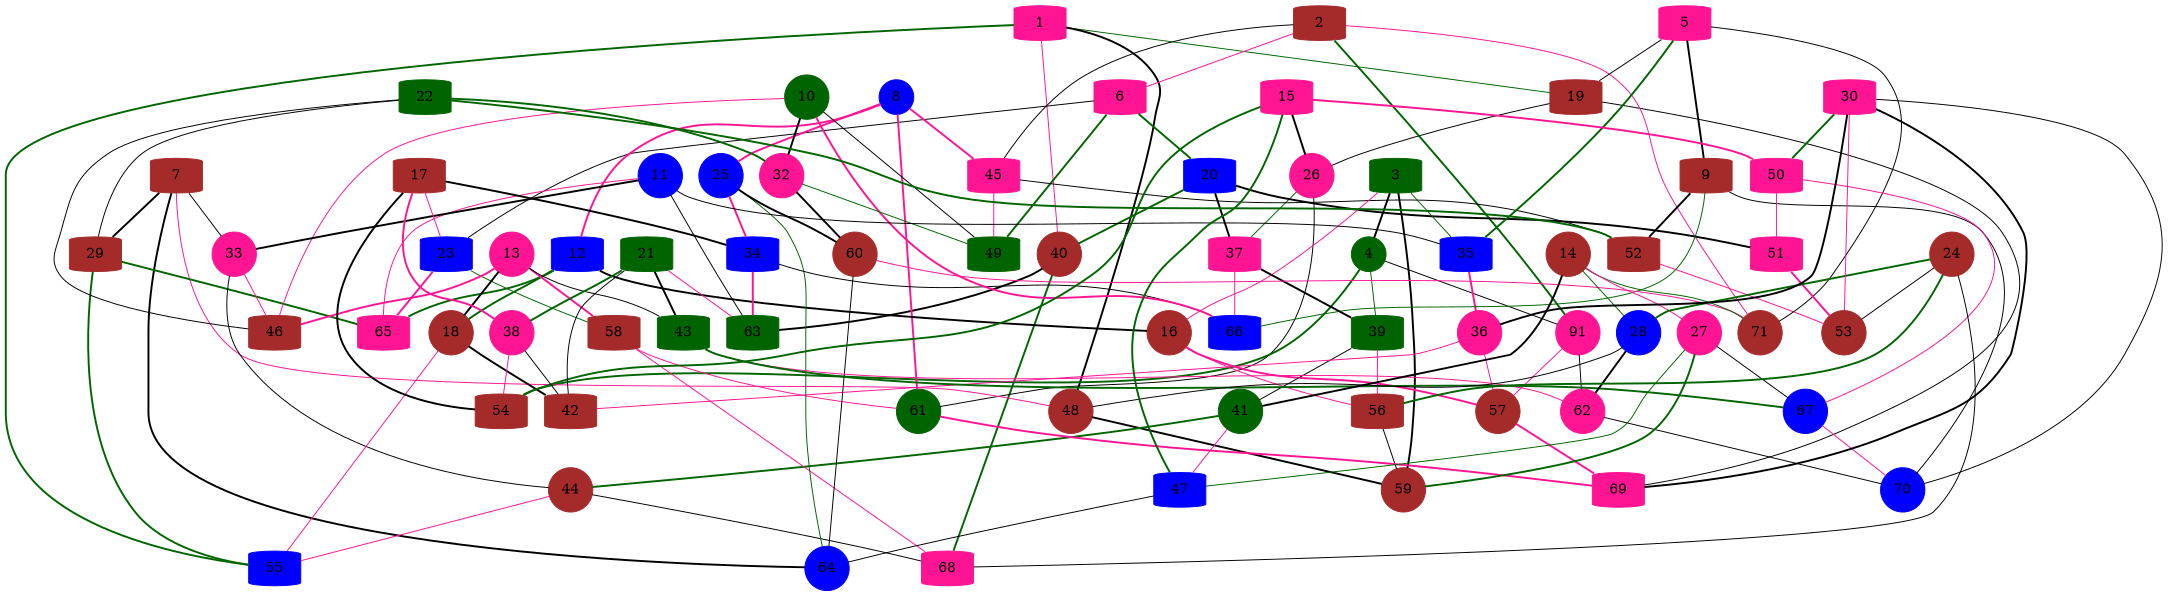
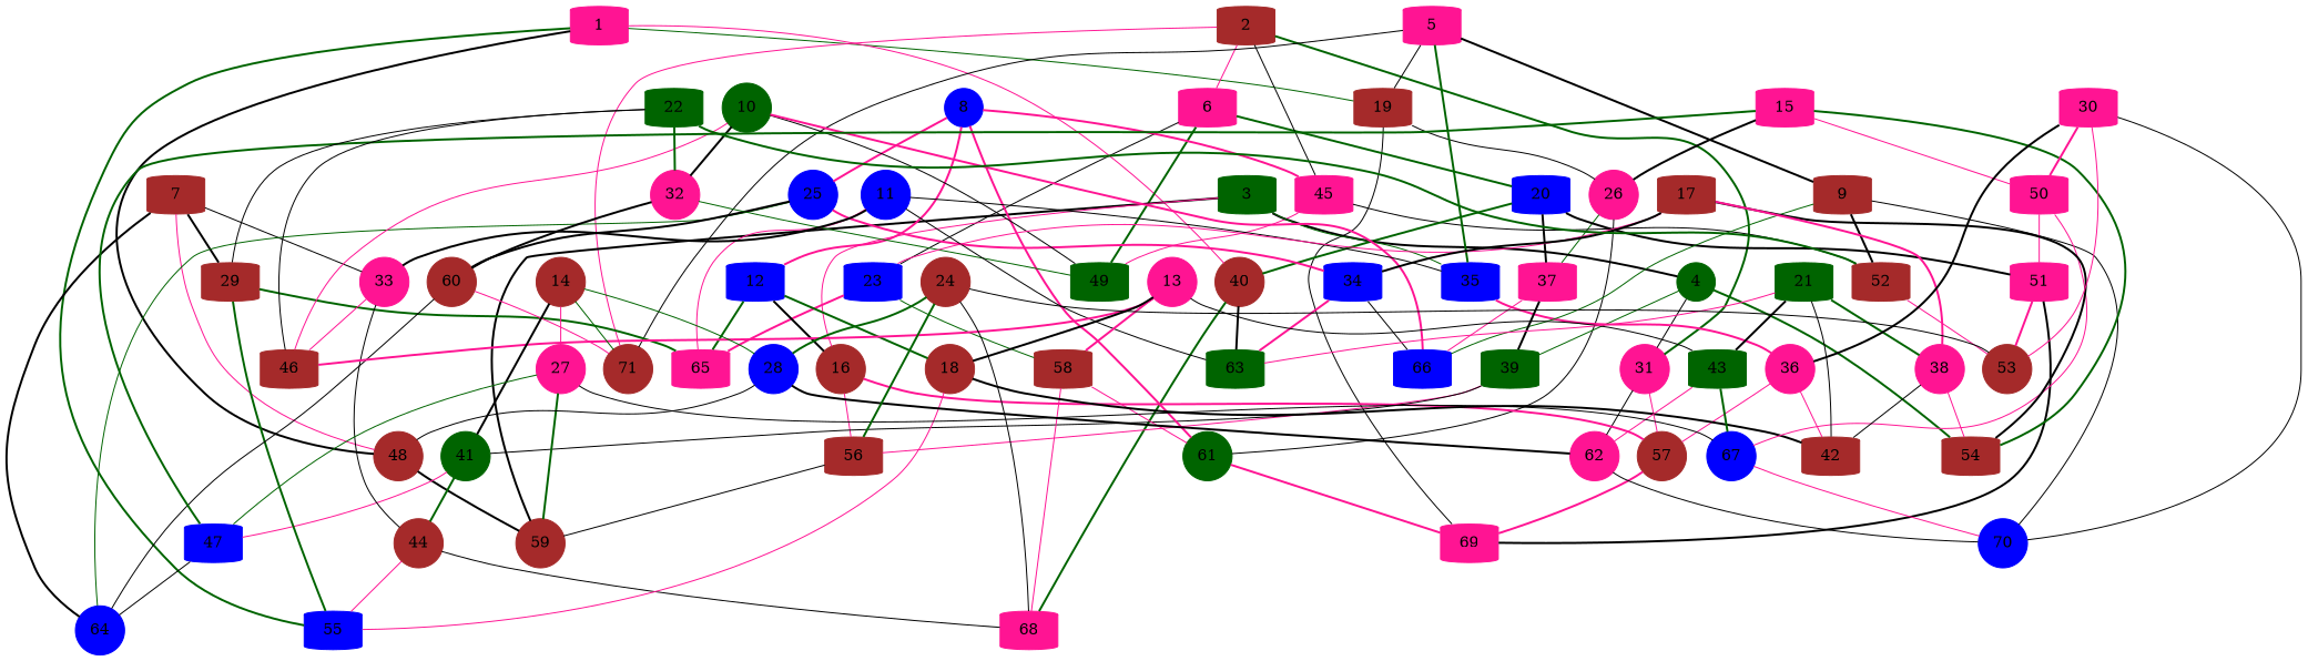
  graph {
    node [color=brown shape=cylinder style=filled]
    edge [color=black style=solid]
    1 [color=deeppink]
    19
    40 [shape=circle]
    48 [shape=circle]
    55 [color=blue]
    26 [color=deeppink shape=circle]
    69 [color=deeppink]
    63 [color=darkgreen]
    68 [color=deeppink]
    59 [shape=circle]
    6 [color=deeppink]
    2
-   31 [color=deeppink shape=circle label=91]
+   31 [color=deeppink shape=circle]
    45 [color=deeppink]
    71 [shape=circle]
    20 [color=blue]
    23 [color=blue]
    49 [color=darkgreen]
    57 [shape=circle]
    62 [color=deeppink shape=circle]
    52
    3 [color=darkgreen]
    4 [color=darkgreen shape=circle]
    16 [shape=circle]
    35 [color=blue]
    39 [color=darkgreen]
    54
    56
    36 [color=deeppink shape=circle]
    41 [color=darkgreen shape=circle]
    5 [color=deeppink]
    9
    66 [color=blue]
    70 [color=blue shape=circle]
    37 [color=deeppink]
    51 [color=deeppink]
    65 [color=deeppink]
    58
    7
    29
    33 [color=deeppink shape=circle]
    64 [color=blue shape=circle]
    46
    44 [shape=circle]
    8 [color=blue shape=circle]
    12 [color=blue]
    25 [color=blue shape=circle]
    61 [color=darkgreen shape=circle]
    18 [shape=circle]
    34 [color=blue]
    60 [shape=circle]
    53 [shape=circle]
    10 [color=darkgreen shape=circle]
    32 [color=deeppink shape=circle]
    11 [color=blue shape=circle]
    42
    13 [color=deeppink shape=circle]
    43 [color=darkgreen]
    67 [color=blue shape=circle]
    14 [shape=circle]
    27 [color=deeppink shape=circle]
    28 [color=blue shape=circle]
    47 [color=blue]
    15 [color=deeppink]
    50 [color=deeppink]
    17
    38 [color=deeppink shape=circle]
    21 [color=darkgreen]
    22 [color=darkgreen]
    24 [shape=circle]
    30 [color=deeppink]
    1 -- 19 [color=darkgreen]
    1 -- 40 [color=deeppink]
    1 -- 48 [style=bold]
    1 -- 55 [color=darkgreen style=bold]
    19 -- 26
    19 -- 69
    40 -- 63 [style=bold]
    40 -- 68 [color=darkgreen style=bold]
    48 -- 59 [style=bold]
    26 -- 37 [color=darkgreen]
    26 -- 61
    6 -- 20 [color=darkgreen style=bold]
    6 -- 23
    6 -- 49 [color=darkgreen style=bold]
    2 -- 6 [color=deeppink]
    2 -- 31 [color=darkgreen style=bold]
    2 -- 45
    2 -- 71 [color=deeppink]
    31 -- 57 [color=deeppink]
    31 -- 62
    45 -- 49 [color=deeppink]
    45 -- 52
    20 -- 40 [color=darkgreen style=bold]
    20 -- 37 [style=bold]
    20 -- 51 [style=bold]
    23 -- 65 [color=deeppink style=bold]
    23 -- 58 [color=darkgreen]
    57 -- 69 [color=deeppink style=bold]
    62 -- 70
    52 -- 53 [color=deeppink]
    3 -- 59 [style=bold]
    3 -- 4 [style=bold]
    3 -- 16 [color=deeppink]
    3 -- 35 [color=darkgreen]
    4 -- 31
    4 -- 39 [color=darkgreen]
    4 -- 54 [color=darkgreen style=bold]
    16 -- 57 [color=deeppink style=bold]
    16 -- 56 [color=deeppink]
    35 -- 36 [color=deeppink style=bold]
    39 -- 56 [color=deeppink]
    39 -- 41
    56 -- 59
    36 -- 57 [color=deeppink]
    36 -- 42 [color=deeppink]
    41 -- 44 [color=darkgreen style=bold]
    41 -- 47 [color=deeppink]
    5 -- 19
    5 -- 71
    5 -- 35 [color=darkgreen style=bold]
    5 -- 9 [style=bold]
    9 -- 52 [style=bold]
    9 -- 66 [color=darkgreen]
    9 -- 70
    37 -- 39 [style=bold]
    37 -- 66 [color=deeppink]
-   30 -- 69 [style=bold]
+   51 -- 69 [style=bold]
    51 -- 53 [color=deeppink style=bold]
    58 -- 68 [color=deeppink]
    58 -- 61 [color=deeppink]
    7 -- 48 [color=deeppink]
    7 -- 29 [style=bold]
    7 -- 33
    7 -- 64 [style=bold]
    29 -- 55 [color=darkgreen style=bold]
    29 -- 65 [color=darkgreen style=bold]
    33 -- 46 [color=deeppink]
    33 -- 44
    44 -- 55 [color=deeppink]
    44 -- 68
    8 -- 45 [color=deeppink style=bold]
    8 -- 12 [color=deeppink style=bold]
    8 -- 25 [color=deeppink style=bold]
    8 -- 61 [color=deeppink style=bold]
    12 -- 16 [style=bold]
    12 -- 65 [color=darkgreen style=bold]
    12 -- 18 [color=darkgreen style=bold]
    25 -- 64 [color=darkgreen]
    25 -- 34 [color=deeppink style=bold]
    25 -- 60 [style=bold]
    61 -- 69 [color=deeppink style=bold]
    18 -- 55 [color=deeppink]
    18 -- 42 [style=bold]
    34 -- 63 [color=deeppink style=bold]
    34 -- 66
    60 -- 71 [color=deeppink]
    60 -- 64
    10 -- 49
    10 -- 66 [color=deeppink style=bold]
    10 -- 46 [color=deeppink]
    10 -- 32 [style=bold]
    32 -- 49 [color=darkgreen]
    32 -- 60 [style=bold]
    11 -- 63
    11 -- 35
    11 -- 65 [color=deeppink]
    11 -- 33 [style=bold]
    13 -- 58 [color=deeppink style=bold]
    13 -- 46 [color=deeppink style=bold]
    13 -- 18 [style=bold]
    13 -- 43
    43 -- 62 [color=deeppink]
    43 -- 67 [color=darkgreen style=bold]
    67 -- 70 [color=deeppink]
    14 -- 71 [color=darkgreen]
    14 -- 41 [style=bold]
    14 -- 27 [color=deeppink]
    14 -- 28 [color=darkgreen]
    27 -- 59 [color=darkgreen style=bold]
    27 -- 67
    27 -- 47 [color=darkgreen]
    28 -- 48
    28 -- 62 [style=bold]
    47 -- 64
    15 -- 26 [style=bold]
    15 -- 54 [color=darkgreen style=bold]
    15 -- 47 [color=darkgreen style=bold]
-   15 -- 50 [color=deeppink style=bold]
+   15 -- 50 [color=deeppink]
    50 -- 51 [color=deeppink]
    50 -- 67 [color=deeppink]
    17 -- 23 [color=deeppink]
    17 -- 54 [style=bold]
    17 -- 34 [style=bold]
    17 -- 38 [color=deeppink style=bold]
    38 -- 54 [color=deeppink]
    38 -- 42
    21 -- 63 [color=deeppink]
    21 -- 42
    21 -- 43 [style=bold]
    21 -- 38 [color=darkgreen style=bold]
    22 -- 52 [color=darkgreen style=bold]
    22 -- 29
    22 -- 46
    22 -- 32 [color=darkgreen style=bold]
    24 -- 68
    24 -- 56 [color=darkgreen style=bold]
    24 -- 53
    24 -- 28 [color=darkgreen style=bold]
    30 -- 36 [style=bold]
    30 -- 70
    30 -- 53 [color=deeppink]
-   30 -- 50 [color=darkgreen style=bold]
+   30 -- 50 [color=deeppink style=bold]
  }
